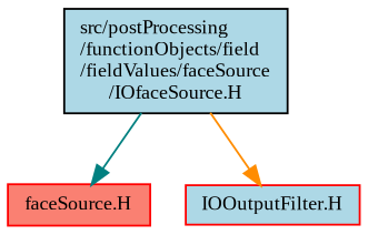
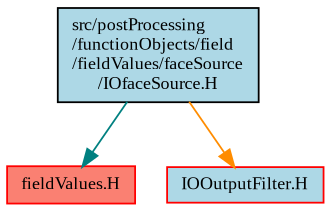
  digraph {
    fontname="Liberation Serif"
    node [color=red fillcolor=lightblue fontname="Liberation Serif" fontsize=10 shape=record style=filled]
    edge [fontname="Liberation Serif" fontsize=10 labelfontname=FreeSans labelfontsize=10 style=solid]
    n1 [color=black fontcolor=black height=0.2 label="src/postProcessing\l/functionObjects/field\l/fieldValues/faceSource\l/IOfaceSource.H" width=0.4]
-   n2 [height=0.2 label="faceSource.H" width=0.4 fillcolor=salmon]
+   n2 [height=0.2 label="fieldValues.H" width=0.4 fillcolor=salmon]
    n3 [height=0.2 label="IOOutputFilter.H" width=0.4]
    n1 -> n2 [color=teal]
    n1 -> n3 [color=darkorange]
  }
